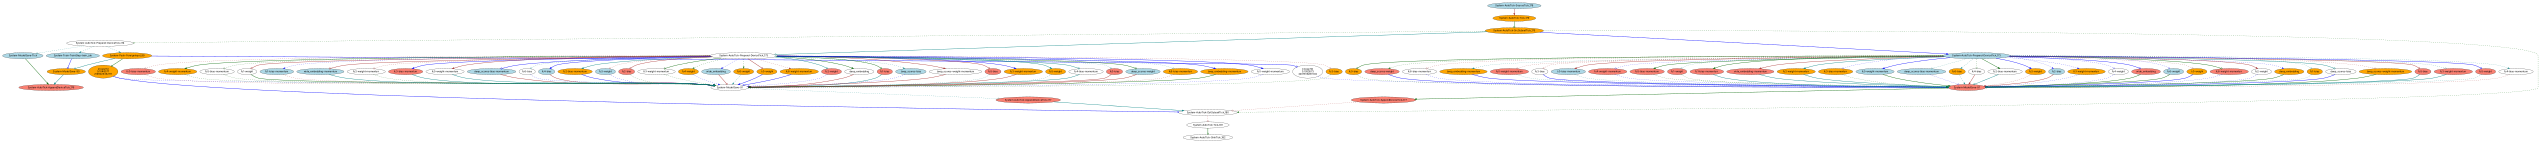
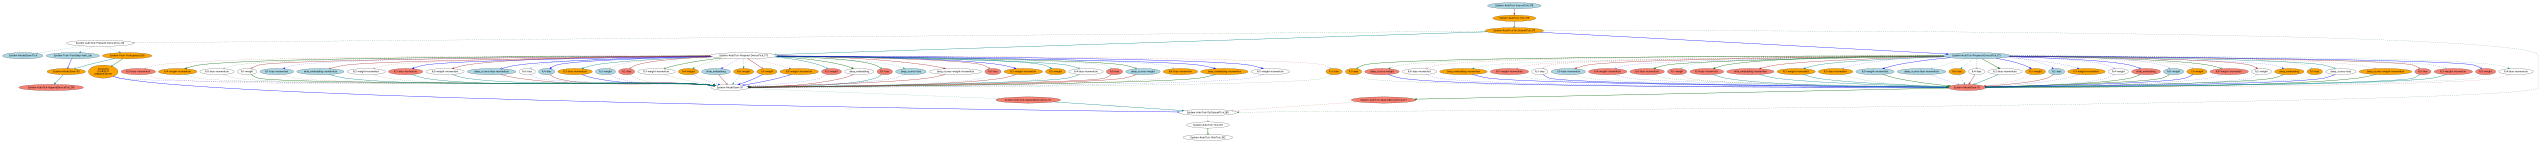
  digraph {
    fontname=Inter
    node [fillcolor=orange fontname=Inter style=filled]
    edge [arrowhead=odot color=blue fontname=Inter style=bold]
    n1 [label="System-Push-ForeignInput_89"]
    n2 [label="System-ModelSave-90"]
    n3 [label="kCopyHd\n0:1048577\n2199025352711"]
-   n4 [fillcolor=white label="kCopyHd\n0:1052673\n2207615287302"]
    n5 [fillcolor=salmon label="System-AutoTick-AppendDeviceTick_176"]
    n6 [fillcolor=white label="System-ModelSave-91"]
    n7 [fillcolor=white label="System-AutoTick-DstSubsetTick_180"]
    n8 [fillcolor=salmon label="System-ModelSave-91"]
    n9 [fillcolor=lightblue label="System-ModelSave-Tick"]
    n10 [fillcolor=lightblue label="deep_scores-bias-momentum"]
    n11 [fillcolor=salmon label="System-AutoTick-AppendDeviceTick_177"]
    n12 [fillcolor=lightblue label="deep_scores-bias-momentum"]
    n13 [fillcolor=salmon label="System-AutoTick-AppendDeviceTick_177"]
    n14 [fillcolor=white label="fc6-bias"]
    n15 [label="fc6-bias"]
    n16 [fillcolor=lightblue label="fc4-bias"]
    n17 [fillcolor=white label="fc4-bias"]
    n18 [label="fc2-bias-momentum"]
    n19 [fillcolor=white label="fc2-bias-momentum"]
    n20 [fillcolor=lightblue label="fc3-weight"]
    n21 [label="fc3-weight"]
    n22 [fillcolor=salmon label="fc2-bias"]
    n23 [fillcolor=lightblue label="fc2-bias"]
    n24 [fillcolor=white label="fc1-weight-momentum"]
    n25 [label="fc1-weight-momentum"]
    n26 [label="fc4-weight"]
    n27 [fillcolor=white label="fc4-weight"]
    n28 [fillcolor=lightblue label=wide_embedding]
    n29 [fillcolor=salmon label=wide_embedding]
    n30 [label="fc6-weight"]
    n31 [fillcolor=lightblue label="fc6-weight"]
    n32 [label="fc0-weight"]
    n33 [label="fc0-weight"]
    n34 [label="fc6-weight-momentum"]
    n35 [fillcolor=salmon label="fc6-weight-momentum"]
    n36 [fillcolor=salmon label="fc2-weight"]
    n37 [fillcolor=white label="fc2-weight"]
    n38 [fillcolor=white label=deep_embedding]
    n39 [label=deep_embedding]
    n40 [fillcolor=salmon label="fc1-bias"]
    n41 [label="fc1-bias"]
    n42 [fillcolor=lightblue label="deep_scores-bias"]
    n43 [fillcolor=white label="deep_scores-bias"]
    n44 [fillcolor=lightblue label="System-Train-TrainStep-train_job"]
    n45 [fillcolor=white label="deep_scores-weight-momentum"]
    n46 [label="deep_scores-weight-momentum"]
    n47 [fillcolor=salmon label="fc5-bias"]
    n48 [fillcolor=salmon label="fc5-bias"]
    n49 [label="fc3-weight-momentum"]
    n50 [fillcolor=salmon label="fc3-weight-momentum"]
    n51 [label="fc5-weight"]
    n52 [fillcolor=salmon label="fc5-weight"]
    n53 [fillcolor=white label="fc4-bias-momentum"]
    n54 [fillcolor=white label="fc4-bias-momentum"]
    n55 [fillcolor=salmon label="fc0-bias"]
    n56 [label="fc0-bias"]
    n57 [fillcolor=lightblue label="deep_scores-weight"]
    n58 [fillcolor=salmon label="deep_scores-weight"]
    n59 [label="fc6-bias-momentum"]
    n60 [fillcolor=white label="fc6-bias-momentum"]
    n61 [label="deep_embedding-momentum"]
    n62 [label="deep_embedding-momentum"]
    n63 [fillcolor=white label="fc0-weight-momentum"]
    n64 [fillcolor=salmon label="fc0-weight-momentum"]
    n65 [label="fc3-bias"]
    n66 [fillcolor=white label="fc3-bias"]
    n67 [fillcolor=salmon label="fc0-bias-momentum"]
    n68 [fillcolor=lightblue label="fc0-bias-momentum"]
    n69 [label="fc4-weight-momentum"]
    n70 [fillcolor=salmon label="fc4-weight-momentum"]
    n71 [fillcolor=white label="fc5-bias-momentum"]
    n72 [fillcolor=salmon label="fc5-bias-momentum"]
    n73 [fillcolor=white label="fc1-weight"]
    n74 [fillcolor=salmon label="fc1-weight"]
    n75 [fillcolor=lightblue label="fc1-bias-momentum"]
    n76 [fillcolor=salmon label="fc1-bias-momentum"]
    n77 [fillcolor=lightblue label="wide_embedding-momentum"]
    n78 [fillcolor=salmon label="wide_embedding-momentum"]
    n79 [fillcolor=white label="fc2-weight-momentum"]
    n80 [label="fc2-weight-momentum"]
    n81 [fillcolor=salmon label="fc3-bias-momentum"]
    n82 [label="fc3-bias-momentum"]
    n83 [fillcolor=white label="fc5-weight-momentum"]
    n84 [fillcolor=lightblue label="fc5-weight-momentum"]
    n85 [fillcolor=white label="System-AutoTick-Prepend-DeviceTick_173"]
    n86 [fillcolor=lightblue label="System-AutoTick-Prepend-DeviceTick_173"]
    n87 [fillcolor=white label="System-AutoTick-Prepend-DeviceTick_174"]
    n88 [label="System-AutoTick-SrcSubsetTick_175"]
    n89 [fillcolor=white label="System-AutoTick-Tick_181"]
    n90 [fillcolor=lightblue label="System-AutoTick-SourceTick_178"]
    n91 [label="System-AutoTick-Tick_179"]
    n92 [fillcolor=white label="System-AutoTick-SinkTick_182"]
    n1 -> n2 [color=teal]
    n1 -> n3 [color=darkgreen]
-   n1 -> n4
    n2 -> n5 [arrowhead=normal color=teal]
    n3 -> n6 [arrowhead=normal style=dashed]
    n3 -> n7
-   n4 -> n8 [arrowhead=normal style=dashed]
    n6 -> n11 [color=teal style=dashed]
    n7 -> n89 [color=brown style=dashed]
    n8 -> n13 [arrowhead=normal color=darkgreen]
-   n9 -> n5 [arrowhead=normal color=darkgreen]
    n10 -> n6 [arrowhead=normal color=brown]
    n11 -> n7 [arrowhead=normal color=teal]
    n12 -> n8 [style=dashed]
    n13 -> n7 [color=brown style=dashed]
    n14 -> n6 [arrowhead=normal style=dashed]
    n15 -> n8 [arrowhead=normal color=teal style=dashed]
    n16 -> n6 [color=brown]
    n17 -> n8 [arrowhead=normal color=brown]
    n18 -> n6 [arrowhead=normal]
    n19 -> n8 [color=teal]
    n20 -> n6 [style=dashed]
    n21 -> n8 [arrowhead=normal color=brown style=dashed]
    n22 -> n6 [color=darkgreen style=dashed]
    n23 -> n8 [color=brown]
    n24 -> n6 [arrowhead=normal color=darkgreen style=dashed]
    n25 -> n8 [style=dashed]
    n26 -> n6 [arrowhead=normal style=dashed]
    n27 -> n8 [arrowhead=normal style=dashed]
    n28 -> n6 [color=brown]
    n29 -> n8 [arrowhead=normal color=darkgreen]
    n30 -> n6 [arrowhead=normal color=teal style=dashed]
    n31 -> n8 [color=darkgreen]
    n32 -> n6 [arrowhead=normal]
    n33 -> n8
    n34 -> n6
    n35 -> n8 [style=dashed]
    n36 -> n6 [arrowhead=normal style=dashed]
    n37 -> n8 [arrowhead=normal style=dashed]
    n38 -> n6 [arrowhead=normal color=brown]
    n39 -> n8 [arrowhead=normal color=darkgreen]
    n40 -> n6 [arrowhead=normal color=teal]
    n41 -> n8 [color=teal style=dashed]
    n42 -> n6 [style=dashed]
    n43 -> n8 [arrowhead=normal]
    n44 -> n2
    n45 -> n6 [color=brown]
    n46 -> n8 [color=darkgreen]
    n47 -> n6 [color=teal style=dashed]
    n48 -> n8 [arrowhead=normal color=teal]
    n49 -> n6 [arrowhead=normal color=brown]
    n50 -> n8 [arrowhead=normal color=teal]
    n51 -> n6 [color=teal style=dashed]
    n52 -> n8 [color=teal style=dashed]
    n53 -> n6 [color=teal]
    n54 -> n8 [color=brown style=dashed]
    n55 -> n6 [color=brown]
    n56 -> n8 [color=darkgreen style=dashed]
    n57 -> n6 [arrowhead=normal color=brown]
    n58 -> n8
    n59 -> n6 [arrowhead=normal color=brown style=dashed]
    n60 -> n8 [arrowhead=normal style=dashed]
    n61 -> n6 [arrowhead=normal color=darkgreen]
    n62 -> n8 [arrowhead=normal]
    n63 -> n6 [style=dashed]
    n64 -> n8 [color=teal style=dashed]
    n65 -> n6 [arrowhead=normal color=darkgreen style=dashed]
    n66 -> n8 [arrowhead=normal]
    n67 -> n6 [arrowhead=normal color=brown style=dashed]
    n68 -> n8 [arrowhead=normal color=teal style=dashed]
    n69 -> n6 [arrowhead=normal color=darkgreen style=dashed]
    n70 -> n8 [arrowhead=normal style=dashed]
    n71 -> n6 [color=darkgreen style=dashed]
    n72 -> n8 [arrowhead=normal color=darkgreen style=dashed]
    n73 -> n6 [color=darkgreen]
    n74 -> n8 [color=darkgreen style=dashed]
    n75 -> n6 [color=brown style=dashed]
    n76 -> n8 [arrowhead=normal color=teal]
    n77 -> n6 [arrowhead=normal color=teal]
    n78 -> n8 [arrowhead=normal color=teal]
    n79 -> n6 [color=darkgreen style=dashed]
    n80 -> n8 [color=teal]
    n81 -> n6 [arrowhead=normal color=teal]
    n82 -> n8 [arrowhead=normal color=darkgreen style=dashed]
    n83 -> n6 [color=teal]
    n84 -> n8 [arrowhead=normal color=darkgreen]
    n85 -> n10
    n85 -> n14 [color=teal style=dashed]
    n85 -> n16 [arrowhead=normal]
    n85 -> n18 [arrowhead=normal color=teal]
    n85 -> n20 [color=brown style=dashed]
    n85 -> n22 [color=brown]
    n85 -> n24 [color=darkgreen]
    n85 -> n26 [arrowhead=normal color=darkgreen style=dashed]
    n85 -> n28 [arrowhead=normal style=dashed]
    n85 -> n30 [arrowhead=normal color=darkgreen style=dashed]
    n85 -> n32 [color=brown]
    n85 -> n34 [arrowhead=normal color=brown style=dashed]
    n85 -> n36 [color=teal]
    n85 -> n38 [arrowhead=normal color=darkgreen]
    n85 -> n40 [color=darkgreen]
    n85 -> n42 [arrowhead=normal color=teal style=dashed]
    n85 -> n45 [arrowhead=normal color=brown]
    n85 -> n47 [color=brown]
    n85 -> n49 [arrowhead=normal]
    n85 -> n51 [arrowhead=normal color=teal]
    n85 -> n53 [color=teal]
    n85 -> n55 [color=teal style=dashed]
    n85 -> n57 [color=darkgreen]
    n85 -> n59 [color=teal style=dashed]
    n85 -> n61 [arrowhead=normal]
    n85 -> n63 [arrowhead=normal]
    n85 -> n65 [color=brown style=dashed]
    n85 -> n67 [color=brown style=dashed]
    n85 -> n69 [arrowhead=normal color=darkgreen]
    n85 -> n71 [color=darkgreen style=dashed]
    n85 -> n73 [color=brown]
    n85 -> n75 [arrowhead=normal style=dashed]
    n85 -> n77 [color=brown]
    n85 -> n79 [color=brown style=dashed]
    n85 -> n81 [arrowhead=normal]
    n85 -> n83 [arrowhead=normal color=brown]
    n86 -> n12 [color=teal style=dashed]
    n86 -> n15 [arrowhead=normal color=teal style=dashed]
    n86 -> n17 [color=darkgreen style=dashed]
    n86 -> n19 [arrowhead=normal color=darkgreen]
    n86 -> n21 [arrowhead=normal]
    n86 -> n23 [arrowhead=normal style=dashed]
    n86 -> n25 [arrowhead=normal style=dashed]
    n86 -> n27 [style=dashed]
    n86 -> n29
    n86 -> n31 [style=dashed]
    n86 -> n33 [color=brown style=dashed]
    n86 -> n35 [color=darkgreen]
    n86 -> n37 [arrowhead=normal color=brown]
    n86 -> n39 [arrowhead=normal style=dashed]
    n86 -> n41 [color=teal style=dashed]
    n86 -> n43 [color=teal]
    n86 -> n46 [color=brown style=dashed]
    n86 -> n48 [color=brown]
    n86 -> n50 [color=teal style=dashed]
    n86 -> n52
    n86 -> n54 [arrowhead=normal color=teal style=dashed]
    n86 -> n56 [color=darkgreen]
    n86 -> n58 [arrowhead=normal color=darkgreen style=dashed]
    n86 -> n60 [color=brown style=dashed]
    n86 -> n62 [arrowhead=normal color=teal style=dashed]
    n86 -> n64 [color=brown style=dashed]
    n86 -> n66 [color=brown style=dashed]
    n86 -> n68 [arrowhead=normal color=brown]
    n86 -> n70 [style=dashed]
    n86 -> n72 [arrowhead=normal color=darkgreen]
    n86 -> n74 [color=teal style=dashed]
    n86 -> n76 [arrowhead=normal color=darkgreen]
    n86 -> n78 [arrowhead=normal color=brown]
    n86 -> n80 [arrowhead=normal color=teal]
    n86 -> n82 [style=dashed]
    n86 -> n84 [arrowhead=normal]
    n87 -> n1 [arrowhead=normal color=teal style=dashed]
    n87 -> n9 [color=teal style=dashed]
    n87 -> n44 [arrowhead=normal color=teal style=dashed]
    n88 -> n7 [arrowhead=normal color=darkgreen style=dashed]
    n88 -> n85 [color=teal]
    n88 -> n86 [arrowhead=normal]
    n88 -> n87 [color=darkgreen style=dashed]
    n89 -> n92 [color=darkgreen]
    n90 -> n91 [arrowhead=normal color=brown]
    n91 -> n88 [color=darkgreen]
  }
